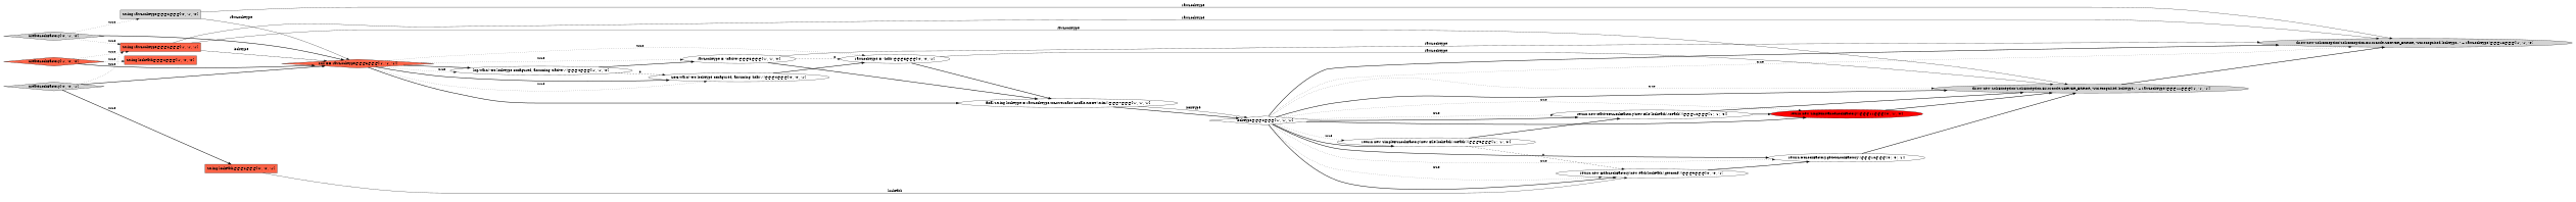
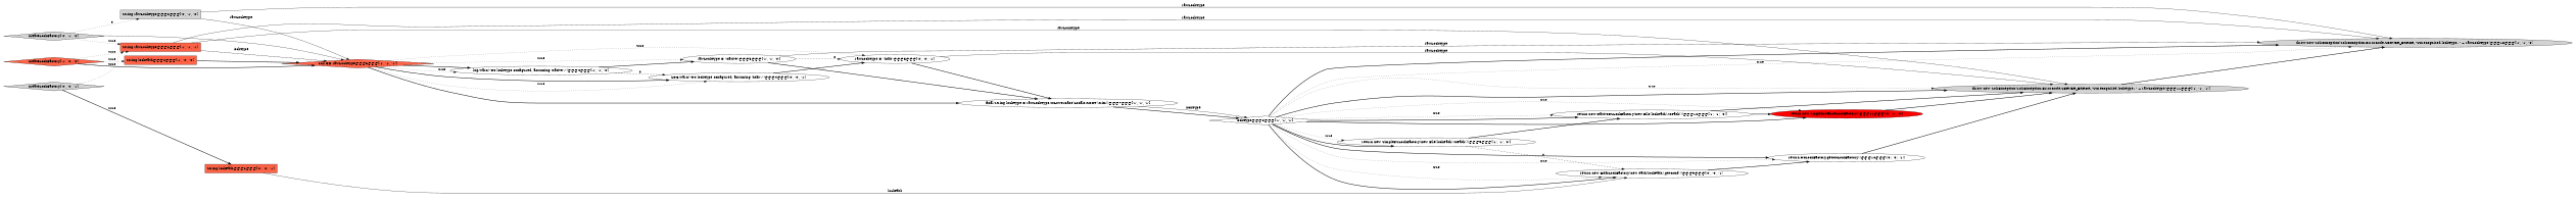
  digraph {
    rankdir=LR
    node [fillcolor=white shape=ellipse style=filled]
    edge [style=bold]
    n1 [fillcolor=tomato label="String lockPath@@@2@@@['1', '0', '0']" shape=box]
    n2 [label="log.warn(\"No lockType configured, assuming 'native'.\")@@@4@@@['1', '1', '0']"]
    n3 [label="rawLockType = \"native\"@@@5@@@['1', '1', '0']"]
    n4 [label="LOG.warn(\"No lockType configured, assuming 'hdfs'.\")@@@4@@@['0', '0', '1']"]
    n5 [fillcolor=lightgray label="throw new SolrException(SolrException.ErrorCode.SERVER_ERROR,\"Unrecognized lockType: \" + rawLockType)@@@13@@@['1', '1', '0']"]
    n6 [label="rawLockType = \"hdfs\"@@@5@@@['0', '0', '1']"]
    n7 [label="final String lockType = rawLockType.toLowerCase(Locale.ROOT).trim()@@@7@@@['1', '1', '1']"]
    n8 [fillcolor=lightgray label="createLockFactory['0', '0', '1']" shape=diamond]
    n9 [fillcolor=tomato label="String rawLockType@@@2@@@['1', '1', '1']" shape=box]
    n10 [fillcolor=tomato label="null == rawLockType@@@3@@@['1', '1', '1']" shape=diamond]
    n11 [fillcolor=tomato label="String lockPath@@@2@@@['0', '0', '1']" shape=box]
    n12 [fillcolor=lightgray label="throw new SolrException(SolrException.ErrorCode.SERVER_ERROR,\"Unrecognized lockType: \" + rawLockType)@@@11@@@['1', '1', '1']"]
    n13 [label="return new HdfsLockFactory(new Path(lockPath),getConf())@@@9@@@['0', '0', '1']"]
    n14 [fillcolor=red label="return new SingleInstanceLockFactory()@@@11@@@['0', '1', '0']"]
    n15 [label="return NoLockFactory.getNoLockFactory()@@@10@@@['0', '0', '1']"]
    n16 [fillcolor=tomato label="createLockFactory['1', '0', '0']" shape=diamond]
    n17 [label="lockType@@@8@@@['1', '1', '1']" shape=diamond]
    n18 [label="return new NativeFSLockFactory(new File(lockPath).toPath())@@@10@@@['1', '1', '0']"]
    n19 [label="return new SimpleFSLockFactory(new File(lockPath).toPath())@@@9@@@['1', '1', '0']"]
    n20 [fillcolor=lightgray label="createLockFactory['0', '1', '0']" shape=diamond]
    n21 [fillcolor=lightgray label="String rawLockType@@@2@@@['0', '1', '0']" shape=box]
    n2 -> n3
    n2 -> n4 [label=0 style=dashed]
    n3 -> n5 [label=rawLockType style=solid]
    n3 -> n6 [label=0 style=dashed]
    n3 -> n7
    n4 -> n6
    n6 -> n7
    n6 -> n12 [label=rawLockType style=solid]
    n7 -> n17 [label=lockType style=solid]
    n7 -> n17
    n8 -> n9 [label=true style=dotted]
-   n8 -> n10
+   n1 -> n10
    n8 -> n11 [label=true]
    n9 -> n5 [label=rawLockType style=solid]
    n9 -> n10 [label=lockType style=solid]
    n9 -> n12 [label=rawLockType style=solid]
    n10 -> n2
    n10 -> n2 [label=true style=dotted]
    n10 -> n3 [label=true style=dotted]
    n10 -> n4
    n10 -> n4 [label=true style=dotted]
    n10 -> n6 [label=true style=dotted]
    n10 -> n7
    n11 -> n13 [label=lockPath style=solid]
    n12 -> n5
    n13 -> n15
    n14 -> n12
    n15 -> n12
    n16 -> n1 [label=true style=dotted]
    n16 -> n9 [label=true style=dotted]
    n16 -> n10
    n17 -> n5
    n17 -> n5 [label=true style=dotted]
    n17 -> n12 [label=true style=dotted]
    n17 -> n12
    n17 -> n13 [label=true style=dotted]
    n17 -> n13
    n17 -> n14
    n17 -> n14 [label=true style=dotted]
    n17 -> n15
    n17 -> n15 [label=true style=dotted]
    n17 -> n18 [label=true style=dotted]
    n17 -> n18
    n17 -> n19
    n17 -> n19 [label=true style=dotted]
    n18 -> n12
    n18 -> n14
    n19 -> n13 [label=0 style=dashed]
    n19 -> n18
    n20 -> n9 [label=true style=dotted]
-   n20 -> n10
-   n20 -> n21 [label=true style=dotted]
+   n20 -> n10 [style=solid]
+   n20 -> n21 [label=0 style=dotted]
    n21 -> n5 [label=rawLockType style=solid]
    n21 -> n10 [label=rawLockType style=solid]
  }
